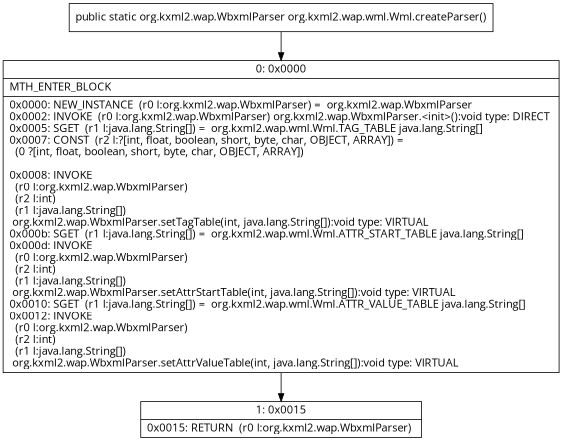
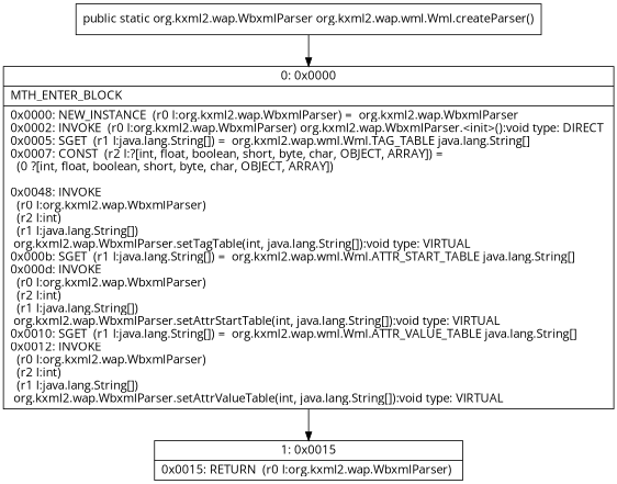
  digraph {
    fontname="Open Sans"
    node [shape=record fontname="Open Sans"]
    edge [fontname="Open Sans"]
-   n1 [label="{0\:\ 0x0000|MTH_ENTER_BLOCK\l|0x0000: NEW_INSTANCE  (r0 I:org.kxml2.wap.WbxmlParser) =  org.kxml2.wap.WbxmlParser \l0x0002: INVOKE  (r0 I:org.kxml2.wap.WbxmlParser) org.kxml2.wap.WbxmlParser.\<init\>():void type: DIRECT \l0x0005: SGET  (r1 I:java.lang.String[]) =  org.kxml2.wap.wml.Wml.TAG_TABLE java.lang.String[] \l0x0007: CONST  (r2 I:?[int, float, boolean, short, byte, char, OBJECT, ARRAY]) = \l  (0 ?[int, float, boolean, short, byte, char, OBJECT, ARRAY])\l \l0x0008: INVOKE  \l  (r0 I:org.kxml2.wap.WbxmlParser)\l  (r2 I:int)\l  (r1 I:java.lang.String[])\l org.kxml2.wap.WbxmlParser.setTagTable(int, java.lang.String[]):void type: VIRTUAL \l0x000b: SGET  (r1 I:java.lang.String[]) =  org.kxml2.wap.wml.Wml.ATTR_START_TABLE java.lang.String[] \l0x000d: INVOKE  \l  (r0 I:org.kxml2.wap.WbxmlParser)\l  (r2 I:int)\l  (r1 I:java.lang.String[])\l org.kxml2.wap.WbxmlParser.setAttrStartTable(int, java.lang.String[]):void type: VIRTUAL \l0x0010: SGET  (r1 I:java.lang.String[]) =  org.kxml2.wap.wml.Wml.ATTR_VALUE_TABLE java.lang.String[] \l0x0012: INVOKE  \l  (r0 I:org.kxml2.wap.WbxmlParser)\l  (r2 I:int)\l  (r1 I:java.lang.String[])\l org.kxml2.wap.WbxmlParser.setAttrValueTable(int, java.lang.String[]):void type: VIRTUAL \l}"]
+   n1 [label="{0\:\ 0x0000|MTH_ENTER_BLOCK\l|0x0000: NEW_INSTANCE  (r0 I:org.kxml2.wap.WbxmlParser) =  org.kxml2.wap.WbxmlParser \l0x0002: INVOKE  (r0 I:org.kxml2.wap.WbxmlParser) org.kxml2.wap.WbxmlParser.\<init\>():void type: DIRECT \l0x0005: SGET  (r1 I:java.lang.String[]) =  org.kxml2.wap.wml.Wml.TAG_TABLE java.lang.String[] \l0x0007: CONST  (r2 I:?[int, float, boolean, short, byte, char, OBJECT, ARRAY]) = \l  (0 ?[int, float, boolean, short, byte, char, OBJECT, ARRAY])\l \l0x0048: INVOKE  \l  (r0 I:org.kxml2.wap.WbxmlParser)\l  (r2 I:int)\l  (r1 I:java.lang.String[])\l org.kxml2.wap.WbxmlParser.setTagTable(int, java.lang.String[]):void type: VIRTUAL \l0x000b: SGET  (r1 I:java.lang.String[]) =  org.kxml2.wap.wml.Wml.ATTR_START_TABLE java.lang.String[] \l0x000d: INVOKE  \l  (r0 I:org.kxml2.wap.WbxmlParser)\l  (r2 I:int)\l  (r1 I:java.lang.String[])\l org.kxml2.wap.WbxmlParser.setAttrStartTable(int, java.lang.String[]):void type: VIRTUAL \l0x0010: SGET  (r1 I:java.lang.String[]) =  org.kxml2.wap.wml.Wml.ATTR_VALUE_TABLE java.lang.String[] \l0x0012: INVOKE  \l  (r0 I:org.kxml2.wap.WbxmlParser)\l  (r2 I:int)\l  (r1 I:java.lang.String[])\l org.kxml2.wap.WbxmlParser.setAttrValueTable(int, java.lang.String[]):void type: VIRTUAL \l}"]
    n2 [label="{1\:\ 0x0015|0x0015: RETURN  (r0 I:org.kxml2.wap.WbxmlParser) \l}"]
    n3 [label="{public static org.kxml2.wap.WbxmlParser org.kxml2.wap.wml.Wml.createParser() }"]
    n1 -> n2
    n3 -> n1
  }
